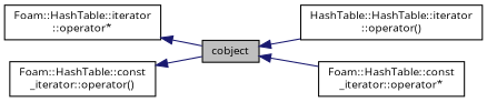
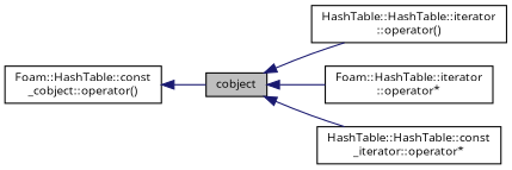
  digraph {
    fontname="Open Sans"
    rankdir=LR
    node [color=black fontname="Open Sans" fontsize=10 shape=record]
    edge [color=midnightblue dir=back fontname="Open Sans" fontsize=10 labelfontname=Helvetica labelfontsize=10 style=solid]
    n1 [fillcolor=grey75 fontcolor=black height=0.2 label=cobject style=filled width=0.4]
    n2 [height=0.2 label="HashTable::HashTable::iterator\l::operator()" width=0.4]
    n3 [height=0.2 label="Foam::HashTable::iterator\l::operator*" width=0.4]
-   n4 [height=0.2 label="Foam::HashTable::const\l_iterator::operator*" width=0.4]
-   n5 [height=0.2 label="Foam::HashTable::const\l_iterator::operator()" width=0.4]
+   n4 [height=0.2 label="HashTable::HashTable::const\l_iterator::operator*" width=0.4]
+   n5 [height=0.2 label="Foam::HashTable::const\l_cobject::operator()" width=0.4]
    n1 -> n2
-   n3 -> n1
+   n1 -> n3
    n1 -> n4
    n5 -> n1
  }
